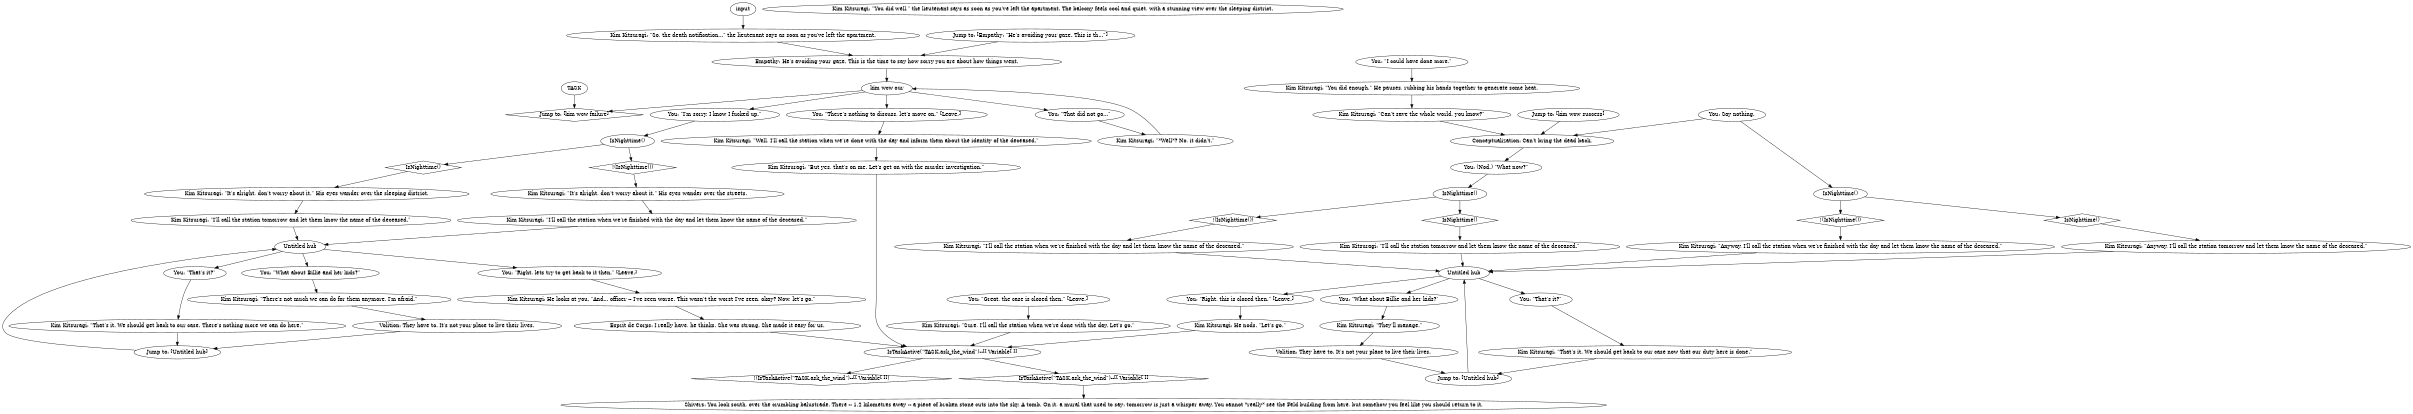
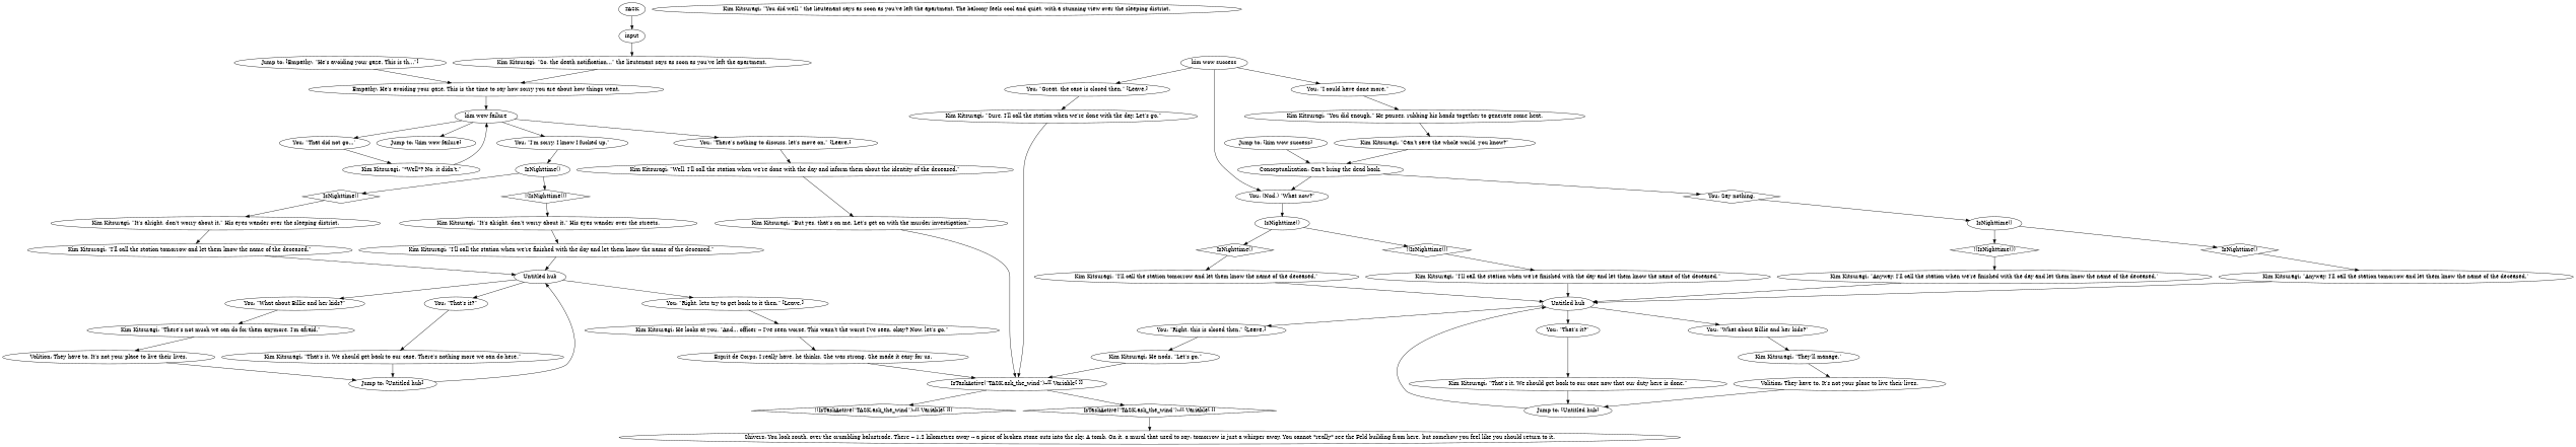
  digraph {
    n1 [label=TASK]
    n2 [label=input]
    n3 [label="Kim Kitsuragi: \"So, the death notification...\" the lieutenant says as soon as you've left the apartment."]
    n4 [label="Empathy: He's avoiding your gaze. This is the time to say how sorry you are about how things went."]
    n5 [label="Conceptualization: Can't bring the dead back."]
-   n6 [label="You: Say nothing."]
+   n6 [label="You: Say nothing." shape=diamond]
    n7 [label="You: (Nod.) \"What now?\""]
    n8 [label="IsNighttime()"]
    n9 [label="IsNighttime()"]
    n10 [label="Jump to: [Untitled hub]"]
    n11 [label="Untitled hub"]
    n12 [label="You: \"Right, this is closed then.\" [Leave.]"]
    n13 [label="You: \"That's it?\""]
    n14 [label="You: \"What about Billie and her kids?\""]
    n15 [label="Esprit de Corps: I really have, he thinks. She was strong. She made it easy for us."]
    n16 [label="IsTaskActive(\"TASK.ask_the_wind\")--[[ Variable[ ]]"]
    n17 [label="IsTaskActive(\"TASK.ask_the_wind\")--[[ Variable[ ]]" shape=diamond]
    n18 [label="!(IsTaskActive(\"TASK.ask_the_wind\")--[[ Variable[ ]])" shape=diamond]
    n19 [label="Kim Kitsuragi: He nods. \"Let's go.\""]
    n20 [label="Kim Kitsuragi: \"That's it. We should get back to our case now that our duty here is done.\""]
-   n21 [label="Jump to: [kim wcw failure]" shape=diamond]
-   n22 [label="kim wcw our"]
+   n21 [label="Jump to: [kim wcw failure]"]
+   n22 [label="kim wcw failure"]
    n23 [label="You: \"I'm sorry, I know I fucked up.\""]
    n24 [label="You: \"There's nothing to discuss, let's move on.\" [Leave.]"]
    n25 [label="You: \"That did not go...\""]
    n26 [label="Kim Kitsuragi: \"But yes, that's on me. Let's get on with the murder investigation.\""]
    n27 [label="Untitled hub"]
    n28 [label="You: \"What about Billie and her kids?\""]
    n29 [label="You: \"That's it?\""]
    n30 [label="You: \"Right, lets try to get back to it then.\" [Leave.]"]
    n31 [label="Kim Kitsuragi: \"There's not much we can do for them anymore, I'm afraid.\""]
    n32 [label="Kim Kitsuragi: \"That's it. We should get back to our case. There's nothing more we can do here.\""]
    n33 [label="Kim Kitsuragi: He looks at you. \"And... officer -- I've seen worse. This wasn't the worst I've seen, okay? Now, let's go.\""]
    n34 [label="Kim Kitsuragi: \"I'll call the station tomorrow and let them know the name of the deceased.\""]
    n35 [label="Kim Kitsuragi: \"*Well*? No, it didn't.\""]
    n36 [label="You: \"Great, the case is closed then.\" [Leave.]"]
    n37 [label="Kim Kitsuragi: \"Sure, I'll call the station when we're done with the day. Let's go.\""]
    n38 [label="Shivers: You look south, over the crumbling balustrade. There -- 1.2 kilometres away -- a piece of broken stone cuts into the sky. A tomb. On it, a mural that used to say: tomorrow is just a whisper away. You cannot *really* see the Feld building from here, but somehow you feel like you should return to it."]
    n39 [label="Kim Kitsuragi: \"It's alright, don't worry about it.\" His eyes wander over the sleeping district."]
    n40 [label="Volition: They have to. It's not your place to live their lives."]
    n41 [label="IsNighttime()" shape=diamond]
    n42 [label="!(IsNighttime())" shape=diamond]
    n43 [label="Kim Kitsuragi: \"Anyway, I'll call the station tomorrow and let them know the name of the deceased.\""]
    n44 [label="Kim Kitsuragi: \"Anyway, I'll call the station when we're finished with the day and let them know the name of the deceased.\""]
    n45 [label="Jump to: [Untitled hub]"]
    n46 [label="Kim Kitsuragi: \"They'll manage.\""]
    n47 [label="IsNighttime()"]
    n48 [label="IsNighttime()" shape=diamond]
    n49 [label="!(IsNighttime())" shape=diamond]
    n50 [label="Kim Kitsuragi: \"You did well,\" the lieutenant says as soon as you've left the apartment. The balcony feels cool and quiet, with a stunning view over the sleeping district."]
    n51 [label="Kim Kitsuragi: \"It's alright, don't worry about it.\" His eyes wander over the streets."]
    n52 [label="Kim Kitsuragi: \"I'll call the station when we're finished with the day and let them know the name of the deceased.\""]
    n53 [label="Volition: They have to. It's not your place to live their lives."]
    n54 [label="Kim Kitsuragi: \"I'll call the station tomorrow and let them know the name of the deceased.\""]
    n55 [label="Kim Kitsuragi: \"I'll call the station when we're finished with the day and let them know the name of the deceased.\""]
    n56 [label="You: \"I could have done more.\""]
    n57 [label="Kim Kitsuragi: \"You did enough.\" He pauses, rubbing his hands together to generate some heat."]
    n58 [label="Kim Kitsuragi: \"Can't save the whole world, you know?\""]
    n59 [label="IsNighttime()" shape=diamond]
    n60 [label="!(IsNighttime())" shape=diamond]
    n61 [label="Kim Kitsuragi: \"Well, I'll call the station when we're done with the day and inform them about the identity of the deceased.\""]
    n62 [label="Jump to: [Empathy: \"He's avoiding your gaze. This is th...\"]"]
    n63 [label="Jump to: [kim wcw success]"]
-   n1 -> n21
+   n64 [label="kim wcw success"]
+   n1 -> n2
    n2 -> n3
    n3 -> n4
    n4 -> n22
-   n6 -> n5
+   n5 -> n6
    n5 -> n7
    n6 -> n8
    n7 -> n9
    n8 -> n41
    n8 -> n42
    n9 -> n59
    n9 -> n60
    n10 -> n11
    n11 -> n12
    n11 -> n13
    n11 -> n14
    n12 -> n19
    n13 -> n20
    n14 -> n46
    n15 -> n16
    n16 -> n17
    n16 -> n18
    n17 -> n38
    n19 -> n16
    n20 -> n10
    n22 -> n21
    n22 -> n23
    n22 -> n24
    n22 -> n25
    n23 -> n47
    n24 -> n61
    n25 -> n35
    n26 -> n16
    n27 -> n28
    n27 -> n29
    n27 -> n30
    n28 -> n31
    n29 -> n32
    n30 -> n33
    n31 -> n40
    n32 -> n45
    n33 -> n15
    n34 -> n27
    n35 -> n22
    n36 -> n37
    n37 -> n16
    n39 -> n34
    n40 -> n45
    n41 -> n43
    n42 -> n44
    n43 -> n11
    n44 -> n11
    n45 -> n27
    n46 -> n53
    n47 -> n48
    n47 -> n49
    n48 -> n39
    n49 -> n51
    n51 -> n52
    n52 -> n27
    n53 -> n10
    n54 -> n11
    n55 -> n11
    n56 -> n57
    n57 -> n58
    n58 -> n5
    n59 -> n54
    n60 -> n55
    n61 -> n26
    n62 -> n4
    n63 -> n5
+   n64 -> n7
+   n64 -> n36
+   n64 -> n56
  }
